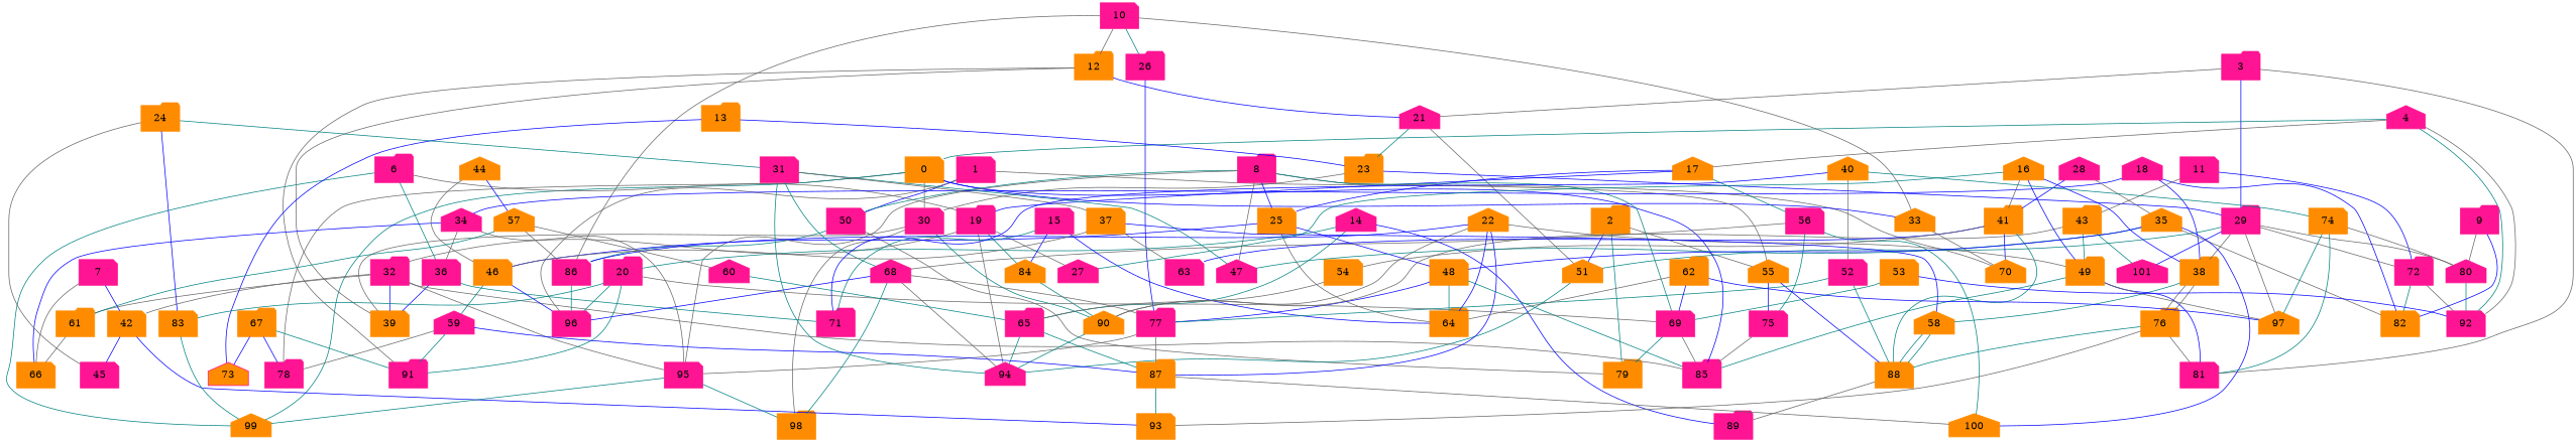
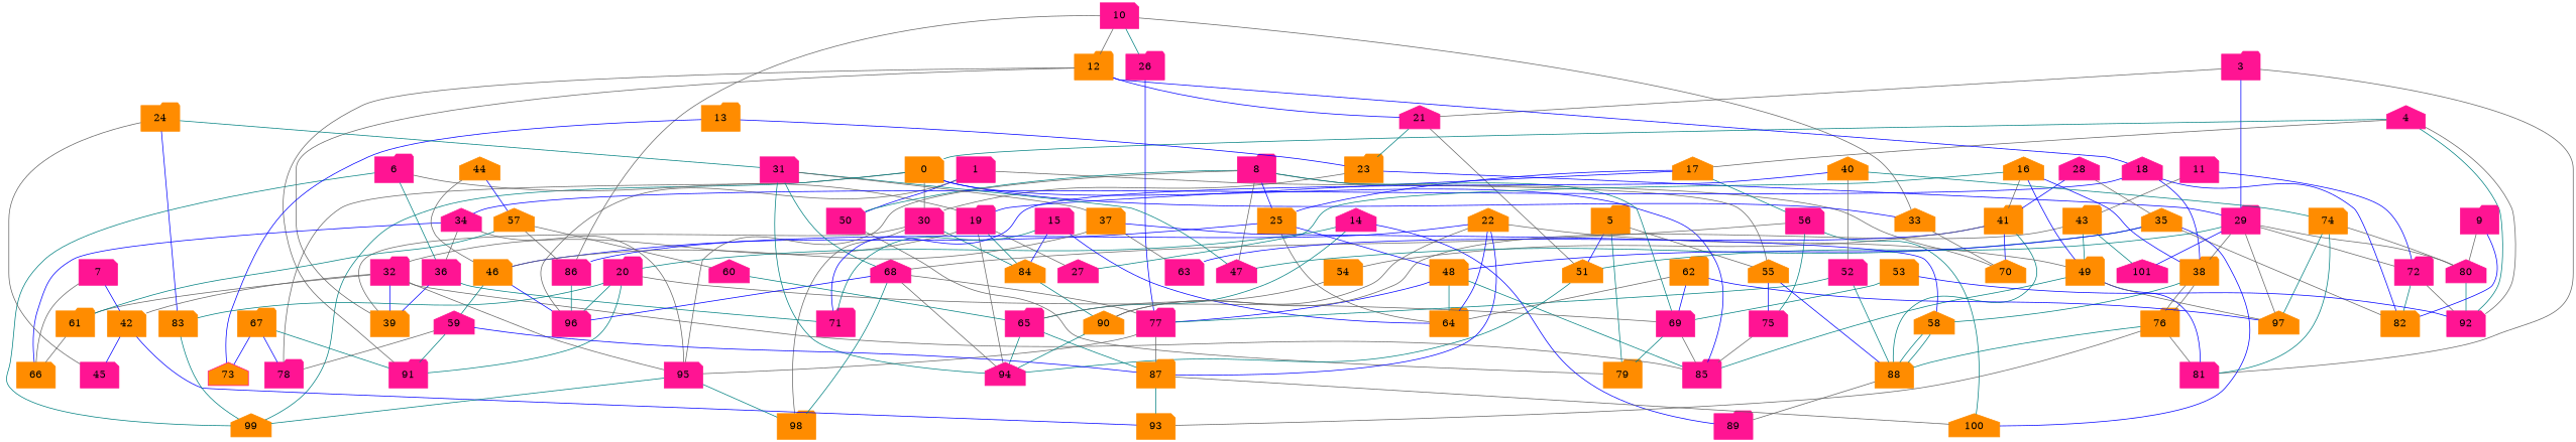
  graph {
    node [color=deeppink shape=note style=filled]
    edge [color=gray40]
    1
    50
    70 [color=darkorange shape=house]
    96
    79 [color=darkorange shape=folder]
    86
-   2 [color=darkorange shape=folder]
+   2 [color=darkorange shape=folder label=5]
    51 [color=darkorange shape=house]
    55 [color=darkorange shape=house]
    94 [shape=house]
    88 [color=darkorange]
    75
    3 [shape=folder]
    21 [shape=house]
    29 [shape=folder]
    81
    23 [color=darkorange shape=folder]
    80 [shape=house]
    72 [shape=folder]
    38 [color=darkorange shape=folder]
    97 [color=darkorange shape=house]
    101 [shape=house]
    4 [shape=house]
    n24 [color=darkorange label=0]
    17 [color=darkorange shape=house]
    92
    30
    33 [color=darkorange shape=house]
    78 [shape=folder]
    85 [shape=folder]
    99 [color=darkorange shape=house]
    19 [shape=folder]
    25 [color=darkorange]
    56
    39 [color=darkorange]
    84 [color=darkorange shape=house]
    98 [color=darkorange shape=folder]
    6 [shape=folder]
    36
    27 [shape=house]
    32 [shape=folder]
    71 [shape=folder]
    42 [color=darkorange]
    7
    66 [color=darkorange]
    45
    93 [color=darkorange]
    8 [shape=folder]
    47 [shape=house]
    69
    95
    64 [color=darkorange shape=folder]
    46 [color=darkorange]
    48 [color=darkorange]
    9 [shape=folder]
    82 [color=darkorange]
    10
    12 [color=darkorange shape=folder]
    26 [shape=folder]
    18 [shape=house]
    91 [shape=folder]
    77 [shape=folder]
    43 [color=darkorange shape=folder]
    11
    49 [color=darkorange shape=folder]
    90 [color=darkorange shape=house]
    34 [shape=house]
    13 [color=darkorange shape=folder]
    73 [fillcolor=darkorange shape=house]
    14 [shape=house]
    20 [shape=folder]
    65 [shape=folder]
    89 [shape=folder]
    83 [color=darkorange]
    44 [color=darkorange shape=house]
    57 [color=darkorange shape=house]
    87 [color=darkorange shape=folder]
    15
    16 [color=darkorange shape=house]
    41 [color=darkorange shape=folder]
    58 [color=darkorange shape=house]
    76 [color=darkorange shape=folder]
    63
    54 [color=darkorange]
    68 [shape=house]
    100 [color=darkorange shape=house]
    61 [color=darkorange shape=folder]
    22 [color=darkorange shape=house]
    24 [color=darkorange shape=folder]
    31
    37 [color=darkorange]
    59 [shape=house]
    28 [shape=house]
    35 [color=darkorange shape=house]
    40 [color=darkorange shape=house]
    52
    74 [color=darkorange]
    60 [shape=house]
    53 [color=darkorange]
    62 [color=darkorange shape=folder]
    67 [color=darkorange shape=folder]
    1 -- 50 [color=blue]
    1 -- 70
    1 -- 96
    50 -- 79
-   50 -- 86 [color=teal]
    86 -- 96 [color=teal]
    2 -- 79 [color=teal]
    2 -- 51 [color=blue]
    2 -- 55
    51 -- 94 [color=teal]
    55 -- 88 [color=blue]
    55 -- 75 [color=blue]
    88 -- 89
    75 -- 85
    3 -- 21
    3 -- 29 [color=blue]
    3 -- 81
    21 -- 51
    21 -- 23 [color=teal]
    29 -- 51 [color=teal]
    29 -- 80
    29 -- 72
    29 -- 38
    29 -- 97
    29 -- 101 [color=blue]
    23 -- 29 [color=blue]
    23 -- 30
    80 -- 92 [color=teal]
    72 -- 92
    72 -- 82 [color=teal]
    38 -- 58 [color=teal]
    38 -- 76
    38 -- 76
    4 -- n24 [color=teal]
    4 -- 17
    4 -- 92 [color=teal]
    4 -- 92
    n24 -- 30
    n24 -- 33 [color=blue]
    n24 -- 78
    n24 -- 85 [color=blue]
    n24 -- 99 [color=teal]
    17 -- 19 [color=blue]
    17 -- 25 [color=blue]
    17 -- 56 [color=teal]
    30 -- 39
-   30 -- 90 [color=teal]
+   30 -- 84 [color=teal]
    30 -- 98
    33 -- 70
    19 -- 94
    19 -- 84 [color=teal]
    19 -- 27
    19 -- 32
    25 -- 64
    25 -- 46 [color=blue]
    25 -- 48 [color=blue]
    56 -- 75 [color=teal]
    56 -- 68
    56 -- 100 [color=teal]
    84 -- 90 [color=teal]
    6 -- 99 [color=teal]
    6 -- 19
    6 -- 36 [color=teal]
    36 -- 39 [color=blue]
    36 -- 71 [color=teal]
    32 -- 85
    32 -- 39 [color=blue]
    32 -- 42
    32 -- 95
    32 -- 61
    42 -- 45 [color=blue]
    42 -- 93 [color=blue]
    7 -- 42 [color=blue]
    7 -- 66
    8 -- 50 [color=teal]
    8 -- 55
    8 -- 25 [color=blue]
    8 -- 47
    8 -- 69 [color=teal]
    8 -- 95
    69 -- 79 [color=teal]
    69 -- 85
    95 -- 99 [color=teal]
    95 -- 98 [color=teal]
    46 -- 96 [color=blue]
    46 -- 59 [color=teal]
    48 -- 85 [color=teal]
    48 -- 64 [color=teal]
    48 -- 77 [color=blue]
    9 -- 80
    9 -- 82 [color=blue]
    10 -- 86
    10 -- 33
    10 -- 12
    10 -- 26 [color=teal]
    12 -- 21 [color=blue]
    12 -- 39
+   12 -- 18 [color=blue]
    12 -- 91
    26 -- 77 [color=blue]
    18 -- 38 [color=blue]
    18 -- 82 [color=blue]
    18 -- 34 [color=blue]
    77 -- 95
    77 -- 87
    43 -- 101 [color=teal]
    43 -- 49 [color=teal]
    43 -- 90
    11 -- 72 [color=blue]
    11 -- 43
    49 -- 81 [color=blue]
    49 -- 97
    49 -- 85 [color=teal]
    90 -- 94 [color=teal]
    34 -- 36
    34 -- 66 [color=blue]
    34 -- 95
    13 -- 23 [color=blue]
    13 -- 73 [color=blue]
    14 -- 20 [color=teal]
    14 -- 65 [color=teal]
    14 -- 89 [color=blue]
    20 -- 96 [color=teal]
    20 -- 69
    20 -- 91 [color=teal]
    20 -- 83 [color=teal]
    65 -- 94 [color=teal]
    65 -- 87 [color=teal]
    83 -- 99 [color=teal]
    44 -- 46
    44 -- 57 [color=blue]
    57 -- 86
    57 -- 61 [color=teal]
    57 -- 60
    87 -- 93 [color=teal]
    87 -- 100
    15 -- 84 [color=blue]
    15 -- 71 [color=teal]
    15 -- 64 [color=blue]
    16 -- 38 [color=blue]
    16 -- 27 [color=teal]
    16 -- 49 [color=blue]
    16 -- 41
    41 -- 70 [color=blue]
    41 -- 88 [color=teal]
    41 -- 63 [color=blue]
    41 -- 54
    58 -- 88 [color=teal]
    58 -- 88 [color=teal]
    76 -- 88 [color=teal]
    76 -- 81
    76 -- 93
    54 -- 65
    68 -- 96 [color=blue]
    68 -- 94
    68 -- 98 [color=teal]
    68 -- 77
    61 -- 66
    22 -- 86 [color=blue]
    22 -- 64 [color=blue]
    22 -- 49
    22 -- 90
    22 -- 87 [color=blue]
    24 -- 45
    24 -- 83 [color=blue]
    24 -- 31 [color=teal]
    31 -- 94 [color=teal]
    31 -- 47 [color=teal]
    31 -- 68 [color=teal]
    31 -- 37
    37 -- 46
    37 -- 58 [color=blue]
    37 -- 63
    59 -- 78
    59 -- 91 [color=teal]
    59 -- 87 [color=blue]
    28 -- 41 [color=blue]
    28 -- 35
    35 -- 47 [color=teal]
    35 -- 48 [color=blue]
    35 -- 82
    35 -- 100 [color=blue]
    40 -- 71 [color=blue]
    40 -- 52
    40 -- 74 [color=teal]
    52 -- 88 [color=teal]
    52 -- 77 [color=teal]
    74 -- 81 [color=teal]
    74 -- 80
    74 -- 97 [color=teal]
    60 -- 65 [color=teal]
    53 -- 92 [color=blue]
    53 -- 69 [color=teal]
    62 -- 97 [color=blue]
    62 -- 69 [color=blue]
    62 -- 64
    67 -- 78 [color=blue]
    67 -- 91 [color=teal]
    67 -- 73 [color=blue]
  }
